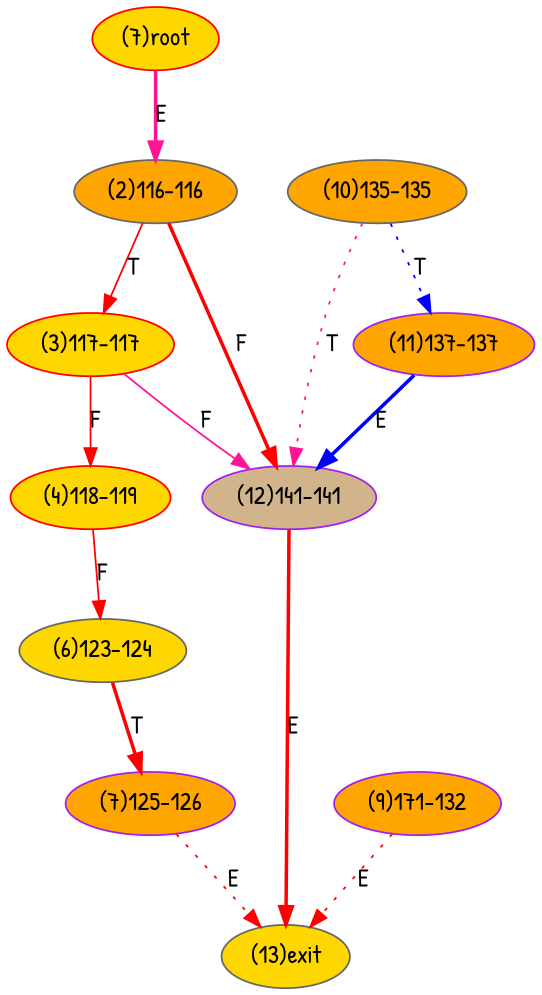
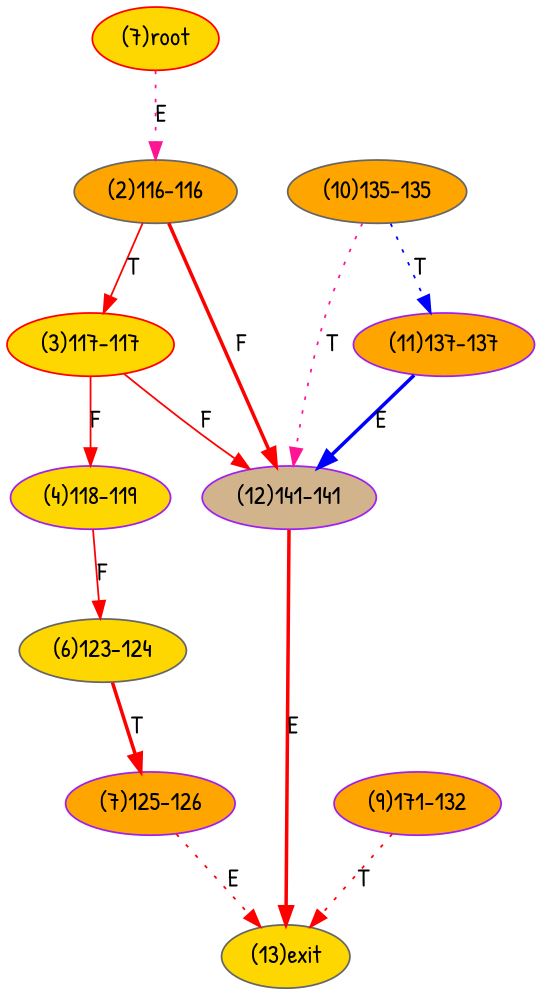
  digraph {
    fontname="Patrick Hand"
    node [color=purple fillcolor=gold fontname="Patrick Hand" style=filled]
    edge [color=red fontname="Patrick Hand" style=dotted]
    n1 [color=red label="(7)root"]
    n2 [color=gray40 fillcolor=orange label="(2)116-116"]
    n3 [color=red label="(3)117-117"]
    n4 [fillcolor=tan label="(12)141-141"]
-   n5 [color=red label="(4)118-119"]
+   n5 [label="(4)118-119"]
    n6 [color=gray40 label="(13)exit"]
    n7 [color=gray40 label="(6)123-124"]
    n8 [fillcolor=orange label="(7)125-126"]
    n9 [fillcolor=orange label="(9)171-132"]
    n10 [color=gray40 fillcolor=orange label="(10)135-135"]
    n11 [fillcolor=orange label="(11)137-137"]
-   n1 -> n2 [color=deeppink label=E style=bold]
+   n1 -> n2 [color=deeppink label=E]
    n2 -> n3 [label=T style=solid]
    n2 -> n4 [label=F style=bold]
-   n3 -> n4 [color=deeppink label=F style=solid]
+   n3 -> n4 [label=F style=solid]
    n3 -> n5 [label=F style=solid]
    n4 -> n6 [label=E style=bold]
    n5 -> n7 [label=F style=solid]
    n7 -> n8 [label=T style=bold]
    n8 -> n6 [label=E]
-   n9 -> n6 [label=E]
+   n9 -> n6 [label=T]
    n10 -> n4 [color=deeppink label=T]
    n10 -> n11 [color=blue label=T]
    n11 -> n4 [color=blue label=E style=bold]
  }
